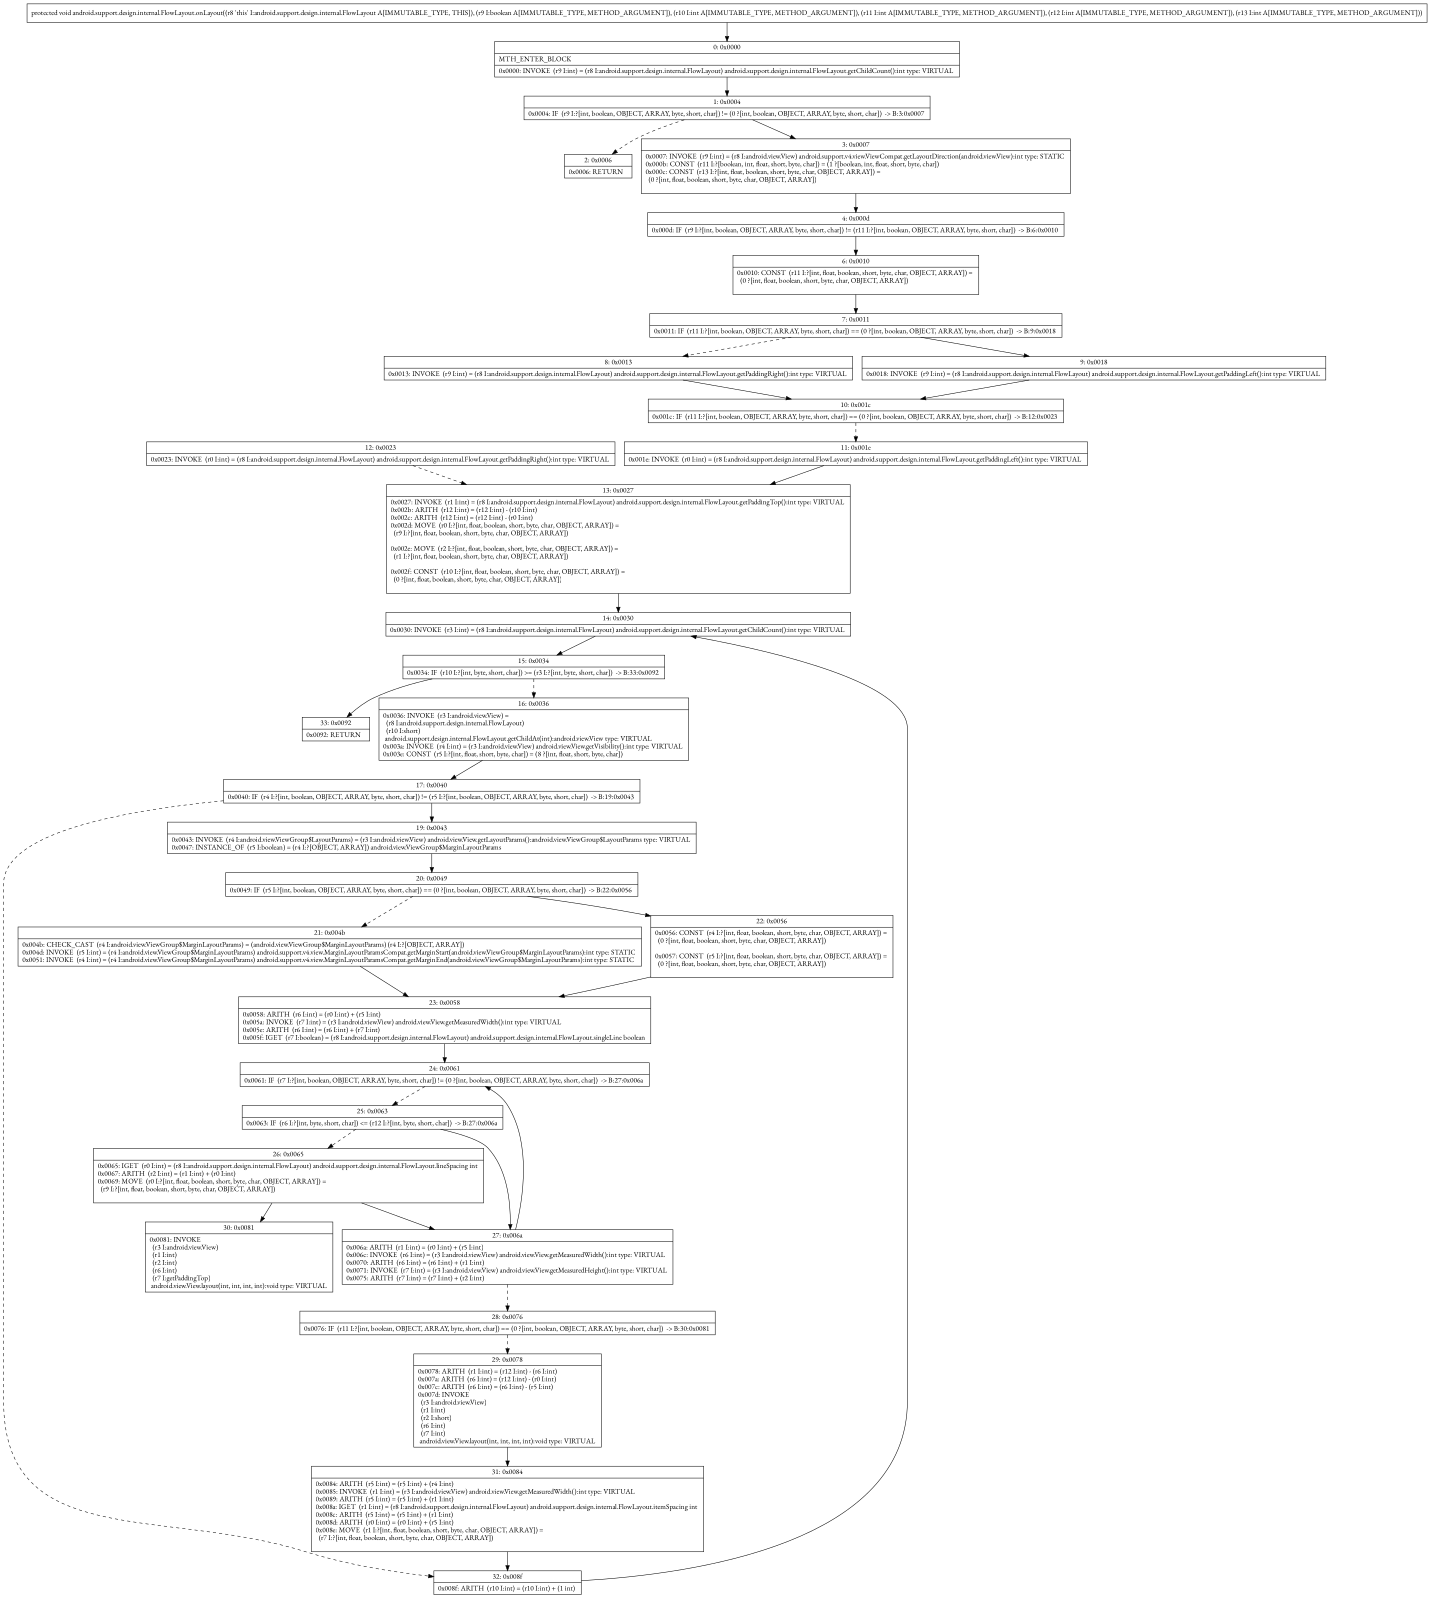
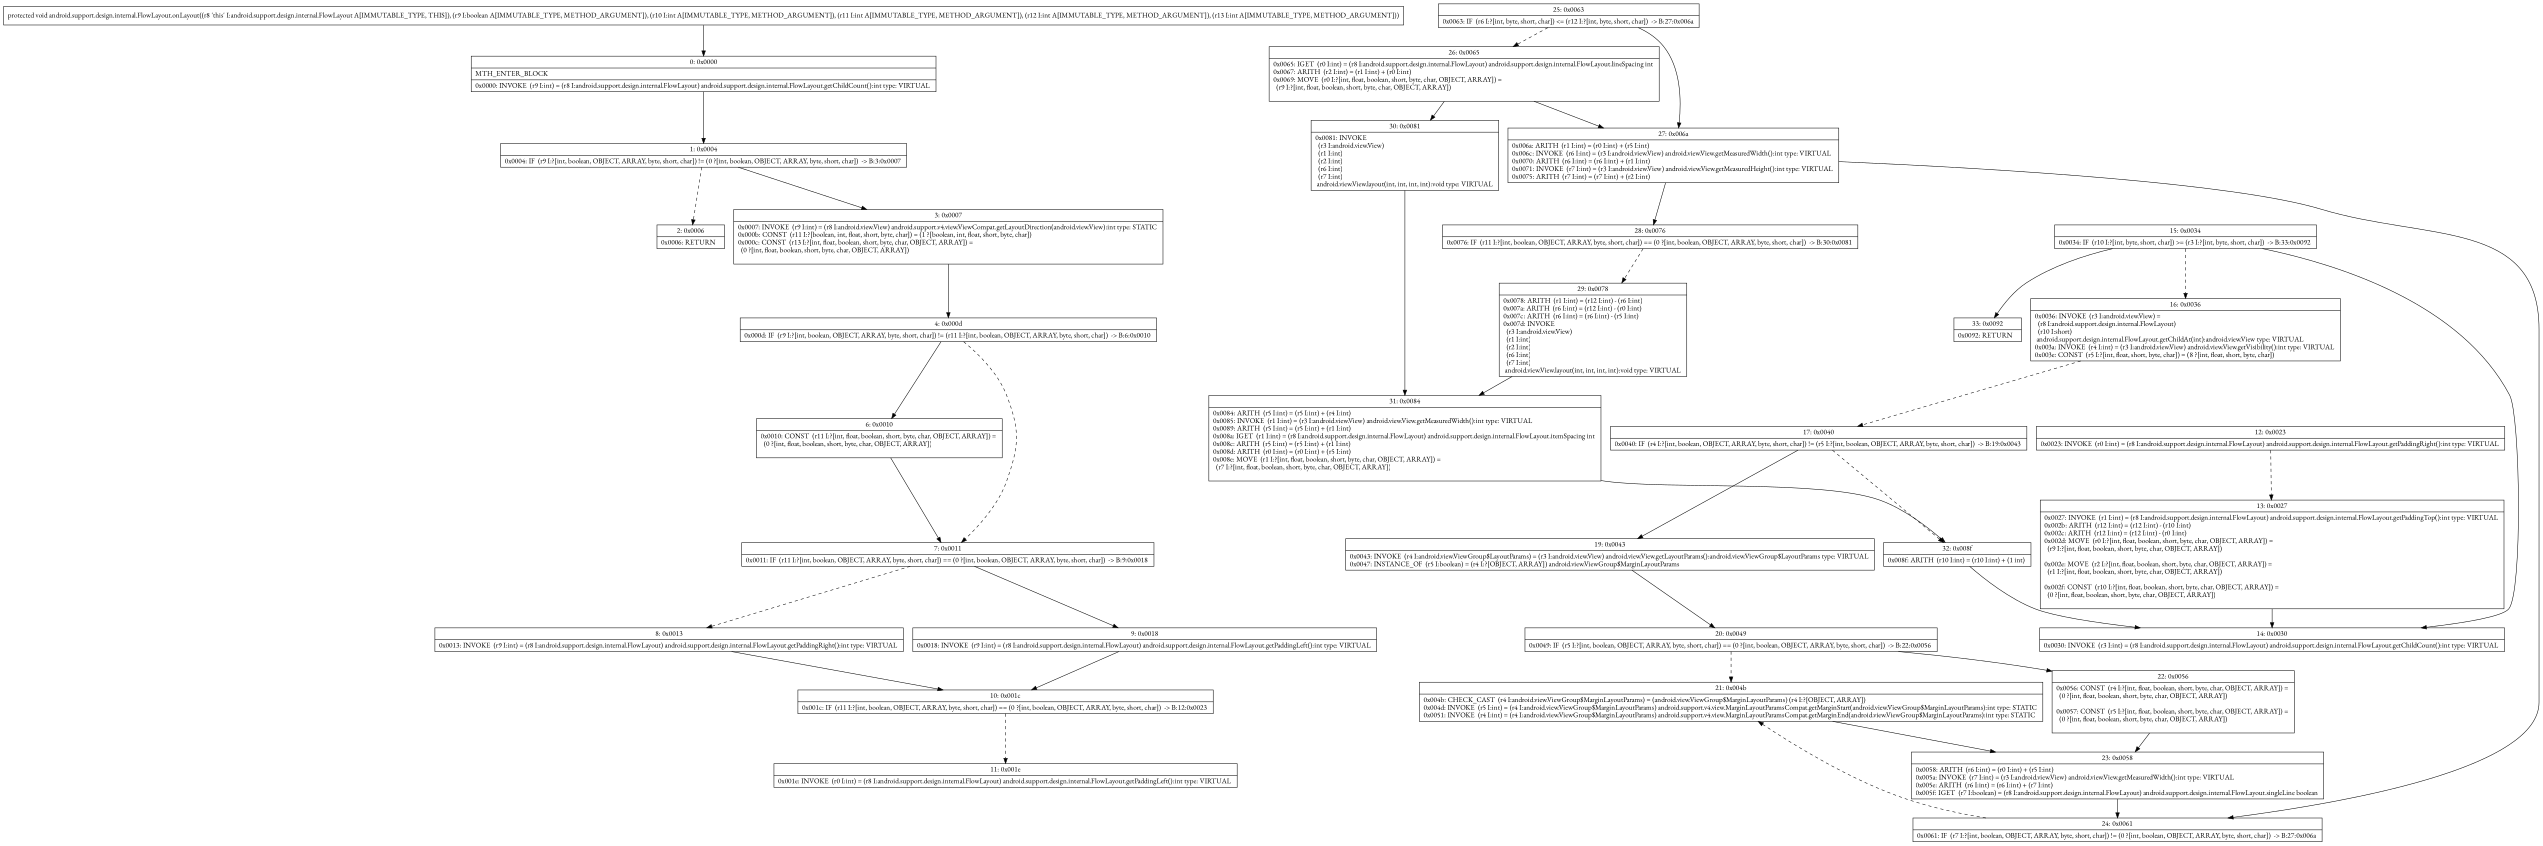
  digraph {
    fontname="EB Garamond"
    node [fontname="EB Garamond" shape=record]
    edge [fontname="EB Garamond"]
    n1 [label="{0\:\ 0x0000|MTH_ENTER_BLOCK\l|0x0000: INVOKE  (r9 I:int) = (r8 I:android.support.design.internal.FlowLayout) android.support.design.internal.FlowLayout.getChildCount():int type: VIRTUAL \l}"]
    n2 [label="{1\:\ 0x0004|0x0004: IF  (r9 I:?[int, boolean, OBJECT, ARRAY, byte, short, char]) != (0 ?[int, boolean, OBJECT, ARRAY, byte, short, char])  \-\> B:3:0x0007 \l}"]
    n3 [label="{2\:\ 0x0006|0x0006: RETURN   \l}"]
    n4 [label="{3\:\ 0x0007|0x0007: INVOKE  (r9 I:int) = (r8 I:android.view.View) android.support.v4.view.ViewCompat.getLayoutDirection(android.view.View):int type: STATIC \l0x000b: CONST  (r11 I:?[boolean, int, float, short, byte, char]) = (1 ?[boolean, int, float, short, byte, char]) \l0x000c: CONST  (r13 I:?[int, float, boolean, short, byte, char, OBJECT, ARRAY]) = \l  (0 ?[int, float, boolean, short, byte, char, OBJECT, ARRAY])\l \l}"]
    n5 [label="{4\:\ 0x000d|0x000d: IF  (r9 I:?[int, boolean, OBJECT, ARRAY, byte, short, char]) != (r11 I:?[int, boolean, OBJECT, ARRAY, byte, short, char])  \-\> B:6:0x0010 \l}"]
    n6 [label="{6\:\ 0x0010|0x0010: CONST  (r11 I:?[int, float, boolean, short, byte, char, OBJECT, ARRAY]) = \l  (0 ?[int, float, boolean, short, byte, char, OBJECT, ARRAY])\l \l}"]
    n7 [label="{7\:\ 0x0011|0x0011: IF  (r11 I:?[int, boolean, OBJECT, ARRAY, byte, short, char]) == (0 ?[int, boolean, OBJECT, ARRAY, byte, short, char])  \-\> B:9:0x0018 \l}"]
    n8 [label="{8\:\ 0x0013|0x0013: INVOKE  (r9 I:int) = (r8 I:android.support.design.internal.FlowLayout) android.support.design.internal.FlowLayout.getPaddingRight():int type: VIRTUAL \l}"]
    n9 [label="{9\:\ 0x0018|0x0018: INVOKE  (r9 I:int) = (r8 I:android.support.design.internal.FlowLayout) android.support.design.internal.FlowLayout.getPaddingLeft():int type: VIRTUAL \l}"]
    n10 [label="{10\:\ 0x001c|0x001c: IF  (r11 I:?[int, boolean, OBJECT, ARRAY, byte, short, char]) == (0 ?[int, boolean, OBJECT, ARRAY, byte, short, char])  \-\> B:12:0x0023 \l}"]
    n11 [label="{11\:\ 0x001e|0x001e: INVOKE  (r0 I:int) = (r8 I:android.support.design.internal.FlowLayout) android.support.design.internal.FlowLayout.getPaddingLeft():int type: VIRTUAL \l}"]
    n12 [label="{13\:\ 0x0027|0x0027: INVOKE  (r1 I:int) = (r8 I:android.support.design.internal.FlowLayout) android.support.design.internal.FlowLayout.getPaddingTop():int type: VIRTUAL \l0x002b: ARITH  (r12 I:int) = (r12 I:int) \- (r10 I:int) \l0x002c: ARITH  (r12 I:int) = (r12 I:int) \- (r0 I:int) \l0x002d: MOVE  (r0 I:?[int, float, boolean, short, byte, char, OBJECT, ARRAY]) = \l  (r9 I:?[int, float, boolean, short, byte, char, OBJECT, ARRAY])\l \l0x002e: MOVE  (r2 I:?[int, float, boolean, short, byte, char, OBJECT, ARRAY]) = \l  (r1 I:?[int, float, boolean, short, byte, char, OBJECT, ARRAY])\l \l0x002f: CONST  (r10 I:?[int, float, boolean, short, byte, char, OBJECT, ARRAY]) = \l  (0 ?[int, float, boolean, short, byte, char, OBJECT, ARRAY])\l \l}"]
    n13 [label="{12\:\ 0x0023|0x0023: INVOKE  (r0 I:int) = (r8 I:android.support.design.internal.FlowLayout) android.support.design.internal.FlowLayout.getPaddingRight():int type: VIRTUAL \l}"]
    n14 [label="{14\:\ 0x0030|0x0030: INVOKE  (r3 I:int) = (r8 I:android.support.design.internal.FlowLayout) android.support.design.internal.FlowLayout.getChildCount():int type: VIRTUAL \l}"]
    n15 [label="{15\:\ 0x0034|0x0034: IF  (r10 I:?[int, byte, short, char]) \>= (r3 I:?[int, byte, short, char])  \-\> B:33:0x0092 \l}"]
    n16 [label="{16\:\ 0x0036|0x0036: INVOKE  (r3 I:android.view.View) = \l  (r8 I:android.support.design.internal.FlowLayout)\l  (r10 I:short)\l android.support.design.internal.FlowLayout.getChildAt(int):android.view.View type: VIRTUAL \l0x003a: INVOKE  (r4 I:int) = (r3 I:android.view.View) android.view.View.getVisibility():int type: VIRTUAL \l0x003e: CONST  (r5 I:?[int, float, short, byte, char]) = (8 ?[int, float, short, byte, char]) \l}"]
    n17 [label="{33\:\ 0x0092|0x0092: RETURN   \l}"]
    n18 [label="{17\:\ 0x0040|0x0040: IF  (r4 I:?[int, boolean, OBJECT, ARRAY, byte, short, char]) != (r5 I:?[int, boolean, OBJECT, ARRAY, byte, short, char])  \-\> B:19:0x0043 \l}"]
    n19 [label="{19\:\ 0x0043|0x0043: INVOKE  (r4 I:android.view.ViewGroup$LayoutParams) = (r3 I:android.view.View) android.view.View.getLayoutParams():android.view.ViewGroup$LayoutParams type: VIRTUAL \l0x0047: INSTANCE_OF  (r5 I:boolean) = (r4 I:?[OBJECT, ARRAY]) android.view.ViewGroup$MarginLayoutParams \l}"]
    n20 [label="{32\:\ 0x008f|0x008f: ARITH  (r10 I:int) = (r10 I:int) + (1 int) \l}"]
    n21 [label="{20\:\ 0x0049|0x0049: IF  (r5 I:?[int, boolean, OBJECT, ARRAY, byte, short, char]) == (0 ?[int, boolean, OBJECT, ARRAY, byte, short, char])  \-\> B:22:0x0056 \l}"]
    n22 [label="{21\:\ 0x004b|0x004b: CHECK_CAST  (r4 I:android.view.ViewGroup$MarginLayoutParams) = (android.view.ViewGroup$MarginLayoutParams) (r4 I:?[OBJECT, ARRAY]) \l0x004d: INVOKE  (r5 I:int) = (r4 I:android.view.ViewGroup$MarginLayoutParams) android.support.v4.view.MarginLayoutParamsCompat.getMarginStart(android.view.ViewGroup$MarginLayoutParams):int type: STATIC \l0x0051: INVOKE  (r4 I:int) = (r4 I:android.view.ViewGroup$MarginLayoutParams) android.support.v4.view.MarginLayoutParamsCompat.getMarginEnd(android.view.ViewGroup$MarginLayoutParams):int type: STATIC \l}"]
    n23 [label="{22\:\ 0x0056|0x0056: CONST  (r4 I:?[int, float, boolean, short, byte, char, OBJECT, ARRAY]) = \l  (0 ?[int, float, boolean, short, byte, char, OBJECT, ARRAY])\l \l0x0057: CONST  (r5 I:?[int, float, boolean, short, byte, char, OBJECT, ARRAY]) = \l  (0 ?[int, float, boolean, short, byte, char, OBJECT, ARRAY])\l \l}"]
    n24 [label="{23\:\ 0x0058|0x0058: ARITH  (r6 I:int) = (r0 I:int) + (r5 I:int) \l0x005a: INVOKE  (r7 I:int) = (r3 I:android.view.View) android.view.View.getMeasuredWidth():int type: VIRTUAL \l0x005e: ARITH  (r6 I:int) = (r6 I:int) + (r7 I:int) \l0x005f: IGET  (r7 I:boolean) = (r8 I:android.support.design.internal.FlowLayout) android.support.design.internal.FlowLayout.singleLine boolean \l}"]
    n25 [label="{24\:\ 0x0061|0x0061: IF  (r7 I:?[int, boolean, OBJECT, ARRAY, byte, short, char]) != (0 ?[int, boolean, OBJECT, ARRAY, byte, short, char])  \-\> B:27:0x006a \l}"]
    n26 [label="{25\:\ 0x0063|0x0063: IF  (r6 I:?[int, byte, short, char]) \<= (r12 I:?[int, byte, short, char])  \-\> B:27:0x006a \l}"]
    n27 [label="{27\:\ 0x006a|0x006a: ARITH  (r1 I:int) = (r0 I:int) + (r5 I:int) \l0x006c: INVOKE  (r6 I:int) = (r3 I:android.view.View) android.view.View.getMeasuredWidth():int type: VIRTUAL \l0x0070: ARITH  (r6 I:int) = (r6 I:int) + (r1 I:int) \l0x0071: INVOKE  (r7 I:int) = (r3 I:android.view.View) android.view.View.getMeasuredHeight():int type: VIRTUAL \l0x0075: ARITH  (r7 I:int) = (r7 I:int) + (r2 I:int) \l}"]
    n28 [label="{26\:\ 0x0065|0x0065: IGET  (r0 I:int) = (r8 I:android.support.design.internal.FlowLayout) android.support.design.internal.FlowLayout.lineSpacing int \l0x0067: ARITH  (r2 I:int) = (r1 I:int) + (r0 I:int) \l0x0069: MOVE  (r0 I:?[int, float, boolean, short, byte, char, OBJECT, ARRAY]) = \l  (r9 I:?[int, float, boolean, short, byte, char, OBJECT, ARRAY])\l \l}"]
    n29 [label="{28\:\ 0x0076|0x0076: IF  (r11 I:?[int, boolean, OBJECT, ARRAY, byte, short, char]) == (0 ?[int, boolean, OBJECT, ARRAY, byte, short, char])  \-\> B:30:0x0081 \l}"]
-   n30 [label="{30\:\ 0x0081|0x0081: INVOKE  \l  (r3 I:android.view.View)\l  (r1 I:int)\l  (r2 I:int)\l  (r6 I:int)\l  (r7 I:getPaddingTop)\l android.view.View.layout(int, int, int, int):void type: VIRTUAL \l}"]
-   n31 [label="{29\:\ 0x0078|0x0078: ARITH  (r1 I:int) = (r12 I:int) \- (r6 I:int) \l0x007a: ARITH  (r6 I:int) = (r12 I:int) \- (r0 I:int) \l0x007c: ARITH  (r6 I:int) = (r6 I:int) \- (r5 I:int) \l0x007d: INVOKE  \l  (r3 I:android.view.View)\l  (r1 I:int)\l  (r2 I:short)\l  (r6 I:int)\l  (r7 I:int)\l android.view.View.layout(int, int, int, int):void type: VIRTUAL \l}"]
+   n30 [label="{30\:\ 0x0081|0x0081: INVOKE  \l  (r3 I:android.view.View)\l  (r1 I:int)\l  (r2 I:int)\l  (r6 I:int)\l  (r7 I:int)\l android.view.View.layout(int, int, int, int):void type: VIRTUAL \l}"]
+   n31 [label="{29\:\ 0x0078|0x0078: ARITH  (r1 I:int) = (r12 I:int) \- (r6 I:int) \l0x007a: ARITH  (r6 I:int) = (r12 I:int) \- (r0 I:int) \l0x007c: ARITH  (r6 I:int) = (r6 I:int) \- (r5 I:int) \l0x007d: INVOKE  \l  (r3 I:android.view.View)\l  (r1 I:int)\l  (r2 I:int)\l  (r6 I:int)\l  (r7 I:int)\l android.view.View.layout(int, int, int, int):void type: VIRTUAL \l}"]
    n32 [label="{31\:\ 0x0084|0x0084: ARITH  (r5 I:int) = (r5 I:int) + (r4 I:int) \l0x0085: INVOKE  (r1 I:int) = (r3 I:android.view.View) android.view.View.getMeasuredWidth():int type: VIRTUAL \l0x0089: ARITH  (r5 I:int) = (r5 I:int) + (r1 I:int) \l0x008a: IGET  (r1 I:int) = (r8 I:android.support.design.internal.FlowLayout) android.support.design.internal.FlowLayout.itemSpacing int \l0x008c: ARITH  (r5 I:int) = (r5 I:int) + (r1 I:int) \l0x008d: ARITH  (r0 I:int) = (r0 I:int) + (r5 I:int) \l0x008e: MOVE  (r1 I:?[int, float, boolean, short, byte, char, OBJECT, ARRAY]) = \l  (r7 I:?[int, float, boolean, short, byte, char, OBJECT, ARRAY])\l \l}"]
    n33 [label="{protected void android.support.design.internal.FlowLayout.onLayout((r8 'this' I:android.support.design.internal.FlowLayout A[IMMUTABLE_TYPE, THIS]), (r9 I:boolean A[IMMUTABLE_TYPE, METHOD_ARGUMENT]), (r10 I:int A[IMMUTABLE_TYPE, METHOD_ARGUMENT]), (r11 I:int A[IMMUTABLE_TYPE, METHOD_ARGUMENT]), (r12 I:int A[IMMUTABLE_TYPE, METHOD_ARGUMENT]), (r13 I:int A[IMMUTABLE_TYPE, METHOD_ARGUMENT])) }"]
    n1 -> n2
    n2 -> n3 [style=dashed]
    n2 -> n4
    n4 -> n5
    n5 -> n6
+   n5 -> n7 [style=dashed]
    n6 -> n7
    n7 -> n8 [style=dashed]
    n7 -> n9
    n8 -> n10
    n9 -> n10
    n10 -> n11 [style=dashed]
-   n11 -> n12
    n12 -> n14
    n13 -> n12 [style=dashed]
-   n14 -> n15
+   n15 -> n14
    n15 -> n16 [style=dashed]
    n15 -> n17
-   n16 -> n18
+   n16 -> n18 [style=dashed]
    n18 -> n19
    n18 -> n20 [style=dashed]
    n19 -> n21
    n20 -> n14
    n21 -> n22 [style=dashed]
    n21 -> n23
    n22 -> n24
    n23 -> n24
    n24 -> n25
-   n25 -> n26 [style=dashed]
+   n25 -> n22 [style=dashed]
    n26 -> n27
    n26 -> n28 [style=dashed]
    n27 -> n25
-   n27 -> n29 [style=dashed]
+   n27 -> n29
    n28 -> n27
    n28 -> n30
    n29 -> n31 [style=dashed]
+   n30 -> n32
    n31 -> n32
    n32 -> n20
    n33 -> n1
  }
